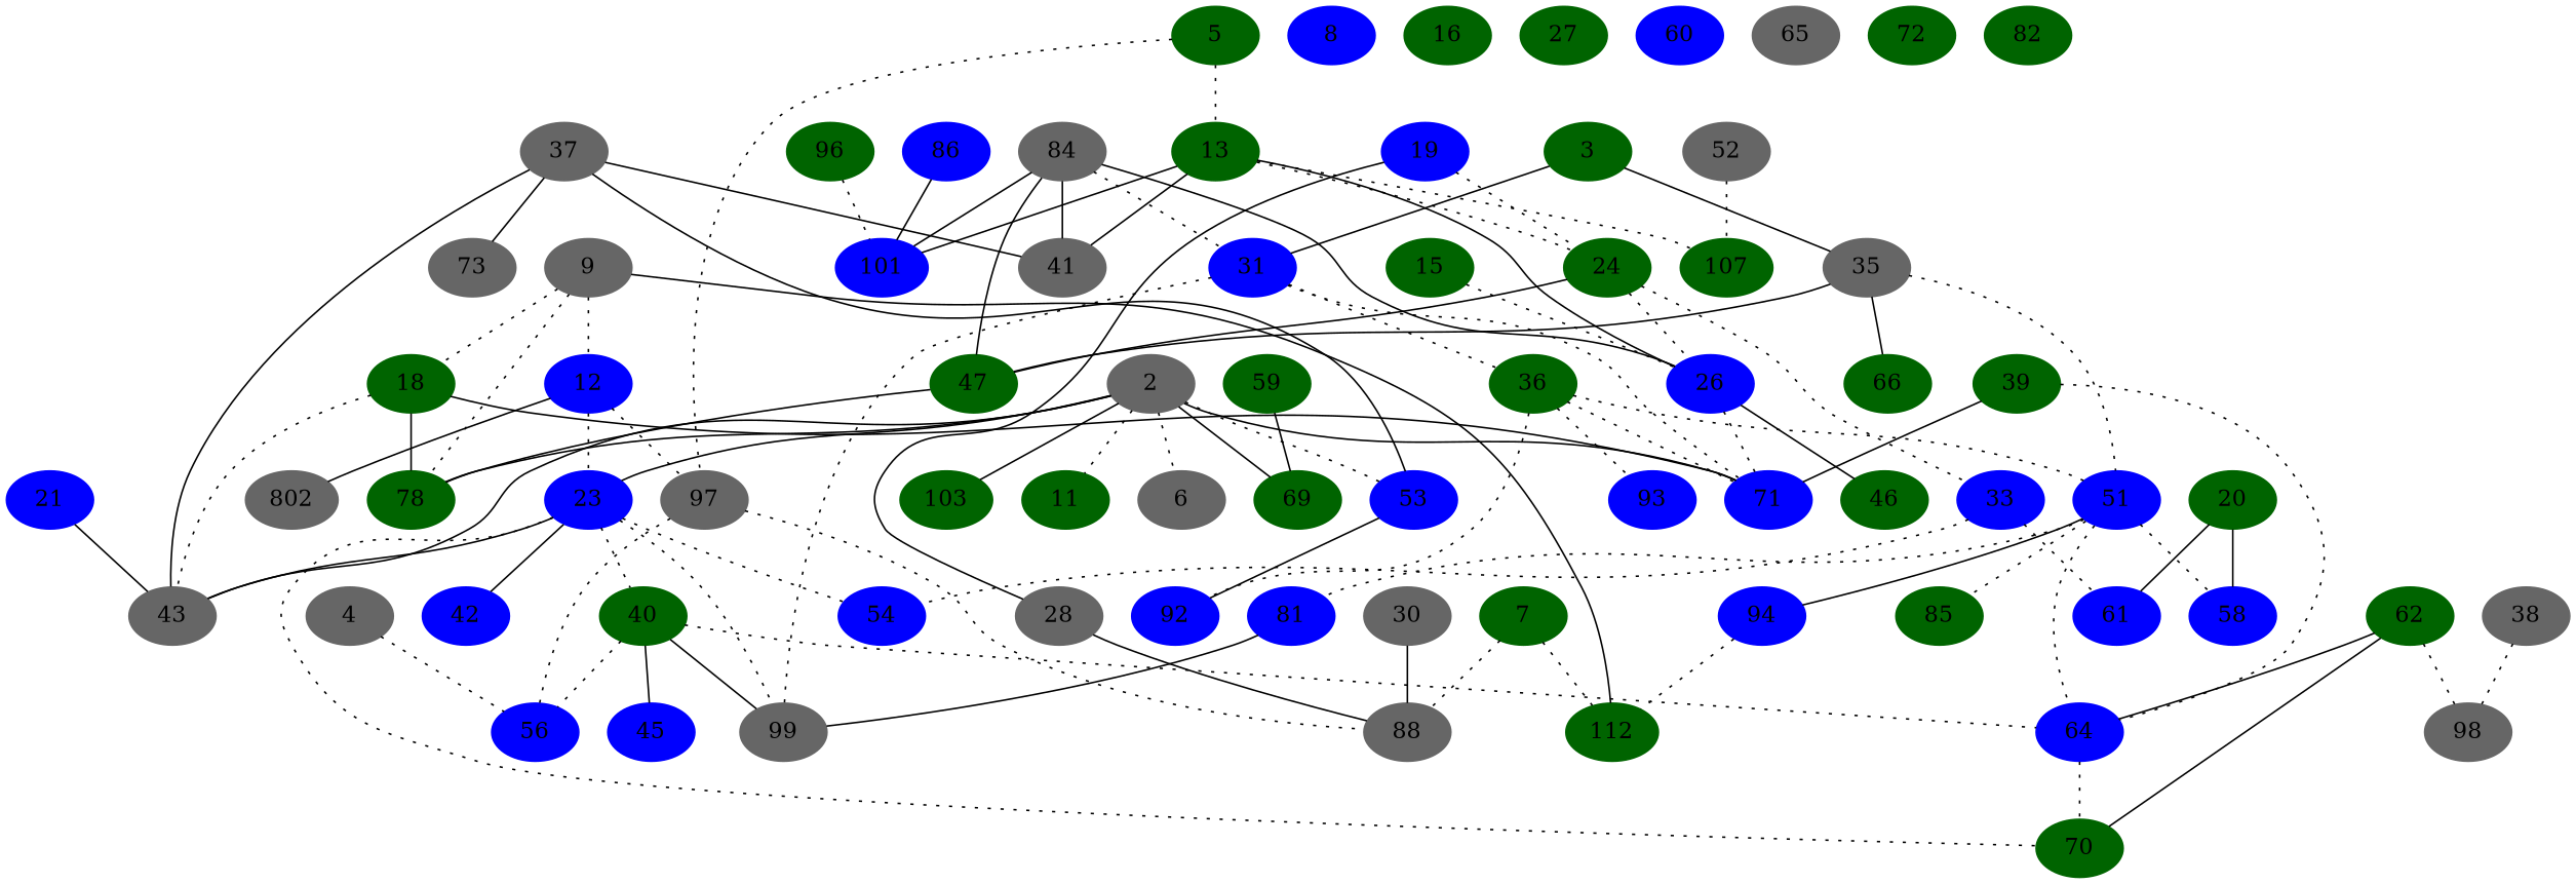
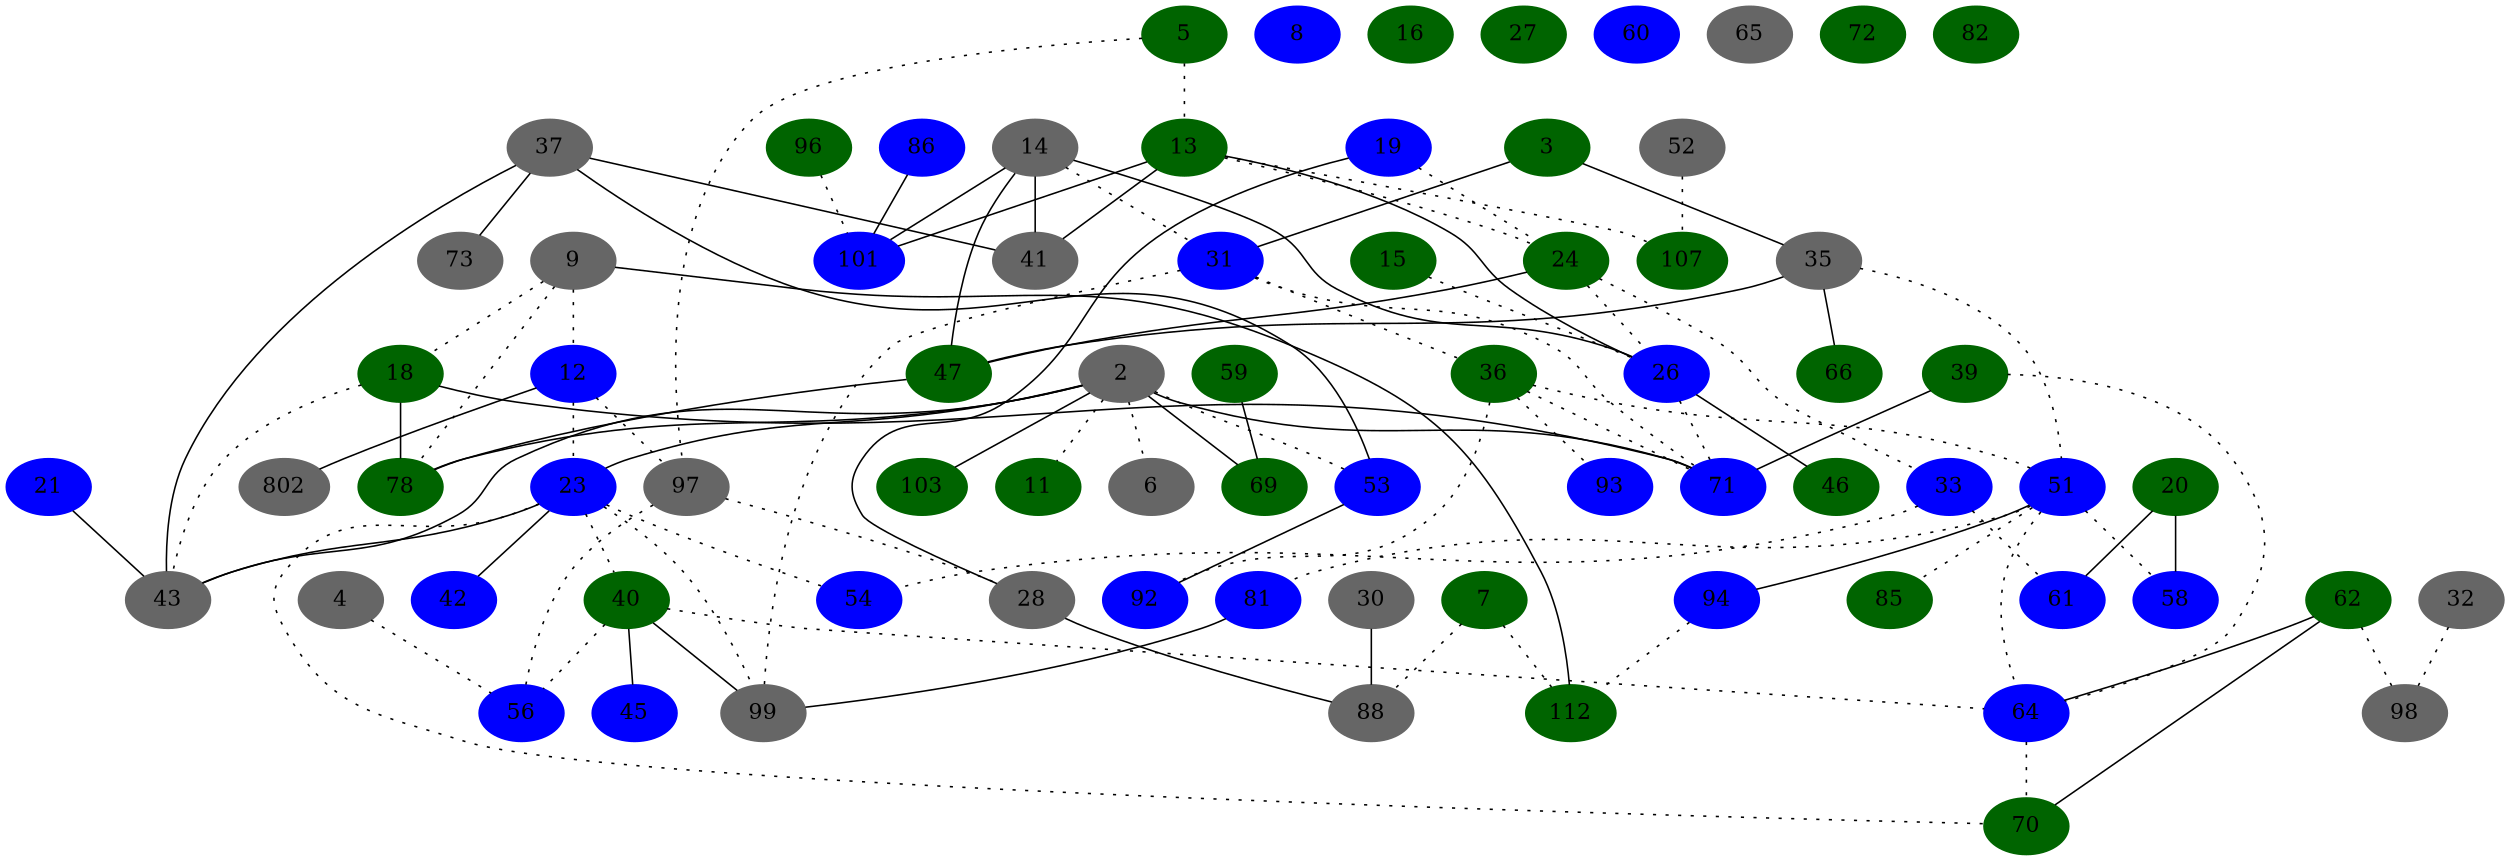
  graph {
    node [color=darkgreen style=filled]
    edge [style=dotted]
    2 [color=gray40 super="+29"]
    6 [color=gray40 super="+113"]
    11
    23 [color=blue super="+91"]
    43 [color=gray40 super="+100"]
    53 [color=blue]
    69
    71 [color=blue super="+97"]
    78
    103
    40 [super="+111"]
    42 [color=blue]
    54 [color=blue]
    70
    99 [color=gray40]
    52 [color=gray40 super="+55"]
    107
    92 [color=blue]
    31 [color=blue super="+38"]
    36 [super="+48"]
    3
    n22 [color=gray40 label=35 super="+74"]
    47
    51 [color=blue super="+83"]
    66
    4 [color=gray40 super="+79"]
    56 [color=blue super="+68"]
    5 [super="+10"]
    13 [super="+50"]
    n30 [color=gray40 label=97]
    24 [super="+80"]
    26 [color=blue super="+57"]
    41 [color=gray40 super="+105"]
    101 [color=blue super="+109"]
    88 [color=gray40 super="+89"]
    7
    112
    8 [color=blue]
    9 [color=gray40 super="+25"]
    12 [color=blue super="+108"]
    18 [super="+77"]
    n42 [color=gray40 label=802]
    33 [color=blue super="+49"]
    46 [super="+76"]
-   14 [color=gray40 super="+90" label=84]
+   14 [color=gray40 super="+90"]
    15
    16
    19 [color=blue]
    28 [color=gray40]
    20 [super="+106"]
    58 [color=blue super="+75"]
    61 [color=blue]
    21 [color=blue super="+22"]
    64 [color=blue super="+84"]
    45 [color=blue]
    27 [super="+63"]
    30 [color=gray40]
    93 [color=blue]
-   32 [color=gray40 super="+35" label=38]
+   32 [color=gray40 super="+35"]
    98 [color=gray40]
    81 [color=blue]
    85
    94 [color=blue]
    37 [color=gray40 super="+67"]
    73 [color=gray40 super="+104"]
    39 [super="+44"]
    59
    60 [color=blue]
    62 [super="+87"]
    65 [color=gray40]
    72 [super="+110"]
    82
    86 [color=blue]
    96
    2 -- 6
    2 -- 11
    2 -- 23 [style=solid]
    2 -- 43 [style=solid]
    2 -- 53
    2 -- 69 [style=solid]
    2 -- 71 [style=solid weight=2]
    2 -- 78 [style=solid]
    2 -- 103 [style=solid]
    23 -- 43 [style=solid]
    23 -- 40
    23 -- 42 [style=solid]
    23 -- 54
    23 -- 70
    23 -- 99
    53 -- 92 [style=solid]
    40 -- 99 [style=solid]
    40 -- 56
    40 -- 64
    40 -- 45 [style=solid]
    52 -- 107
    31 -- 71
    31 -- 99
    31 -- 36
    36 -- 71
    36 -- 92
    36 -- 51
    36 -- 93
    3 -- 31 [style=solid]
    3 -- n22 [style=solid]
    n22 -- 47 [style=solid]
    n22 -- 51
    n22 -- 66 [style=solid]
    47 -- 78 [style=solid]
    51 -- 58
    51 -- 64
    51 -- 81
    51 -- 85
    51 -- 94 [style=solid]
    4 -- 56
    5 -- 13 [weight=2]
    5 -- n30
    13 -- 107
    13 -- 24
    13 -- 26 [style=solid]
    13 -- 41 [style=solid]
    13 -- 101 [style=solid]
    n30 -- 56
-   n30 -- 88
+   n30 -- 28
    24 -- 47 [style=solid]
    24 -- 26
    24 -- 33
    26 -- 71
    26 -- 46 [style=solid]
    7 -- 88
    7 -- 112
    9 -- 78
    9 -- 112 [style=solid]
    9 -- 12
    9 -- 18
    12 -- 23
    12 -- n30
    12 -- n42 [style=solid]
    18 -- 43
    18 -- 71 [style=solid]
    18 -- 78 [style=solid]
    33 -- 54
    33 -- 61
    14 -- 31
    14 -- 47 [style=solid]
    14 -- 26 [style=solid]
    14 -- 41 [style=solid]
    14 -- 101 [style=solid]
    15 -- 26
    19 -- 24
    19 -- 28 [style=solid]
    28 -- 88 [style=solid]
    20 -- 58 [style=solid]
    20 -- 61 [style=solid]
    21 -- 43 [style=solid]
    64 -- 70
    30 -- 88 [style=solid weight=2]
    32 -- 98
    81 -- 99 [style=solid]
    94 -- 112
    37 -- 43 [style=solid]
    37 -- 53 [style=solid]
    37 -- 41 [style=solid]
    37 -- 73 [style=solid]
    39 -- 71 [style=solid]
    39 -- 64
    59 -- 69 [style=solid]
    62 -- 70 [style=solid]
    62 -- 64 [style=solid]
    62 -- 98
    86 -- 101 [style=solid]
    96 -- 101
  }
